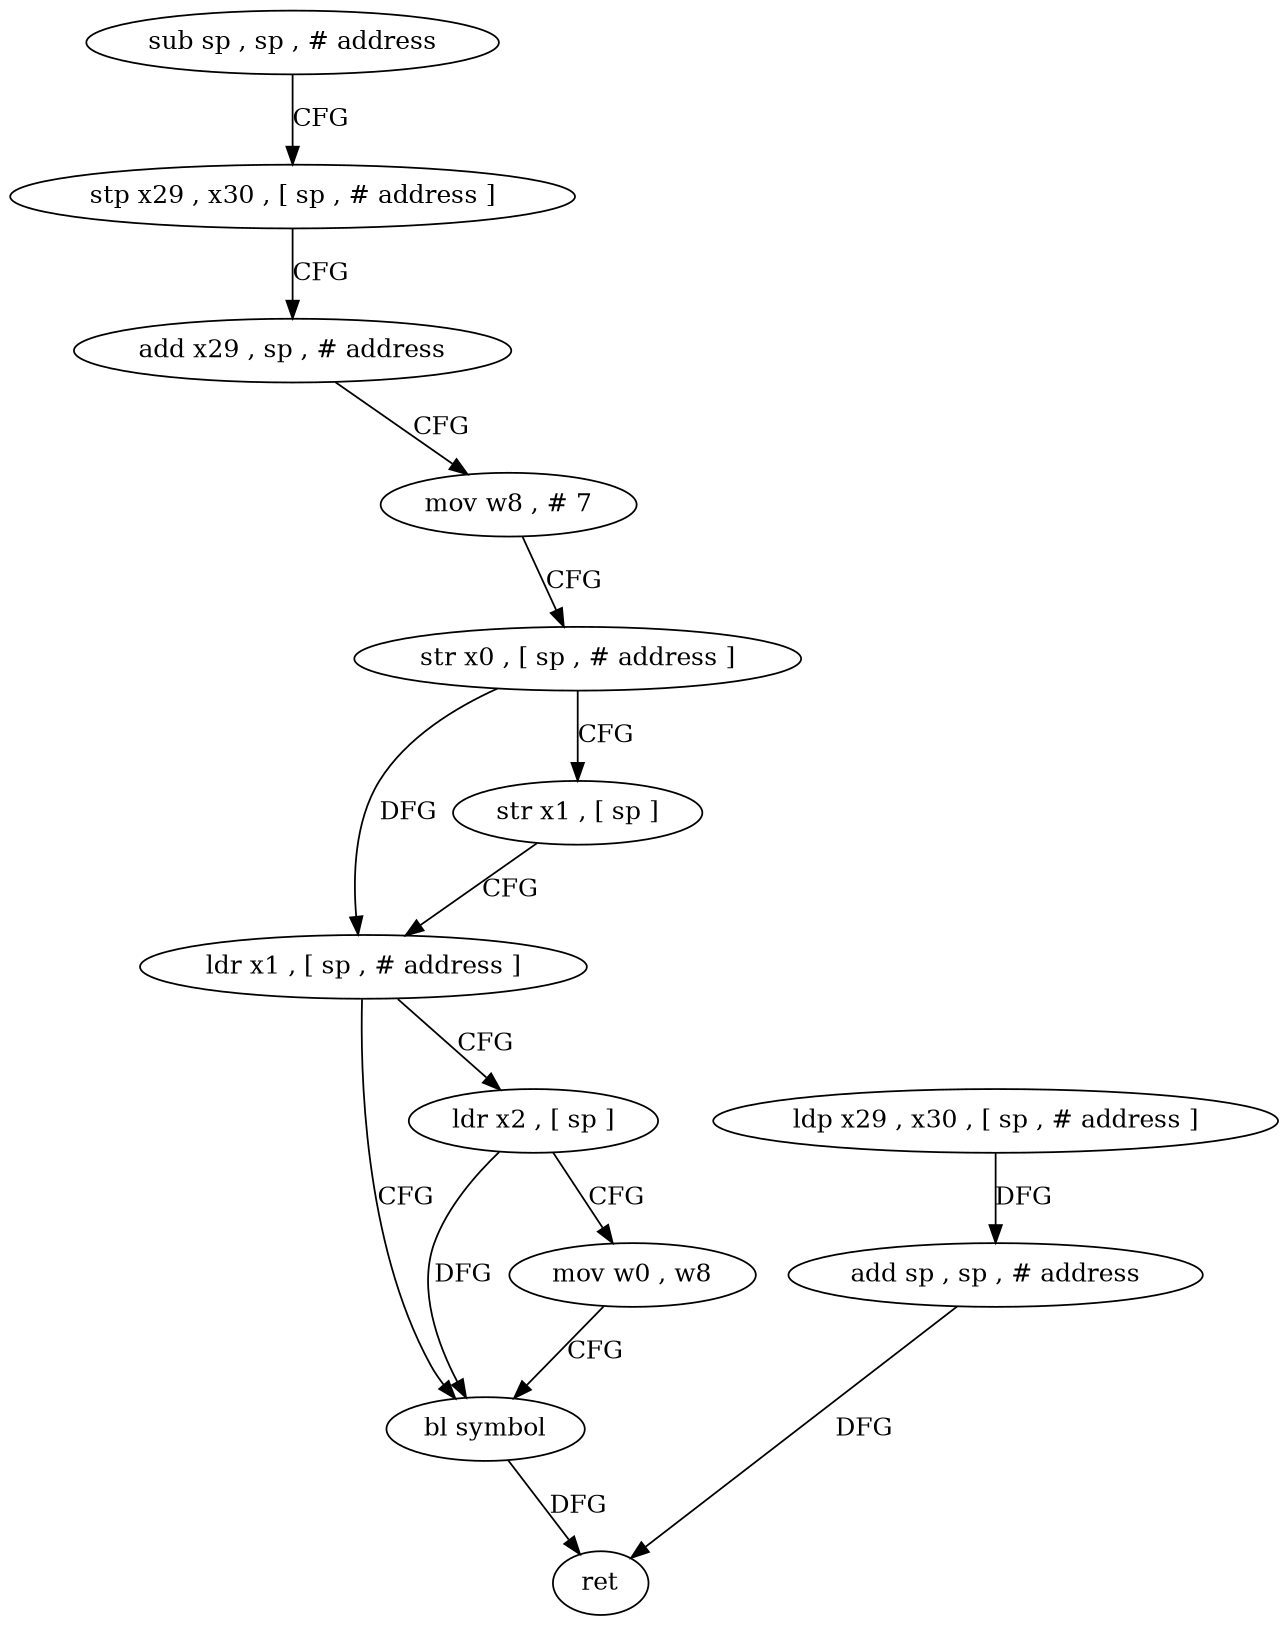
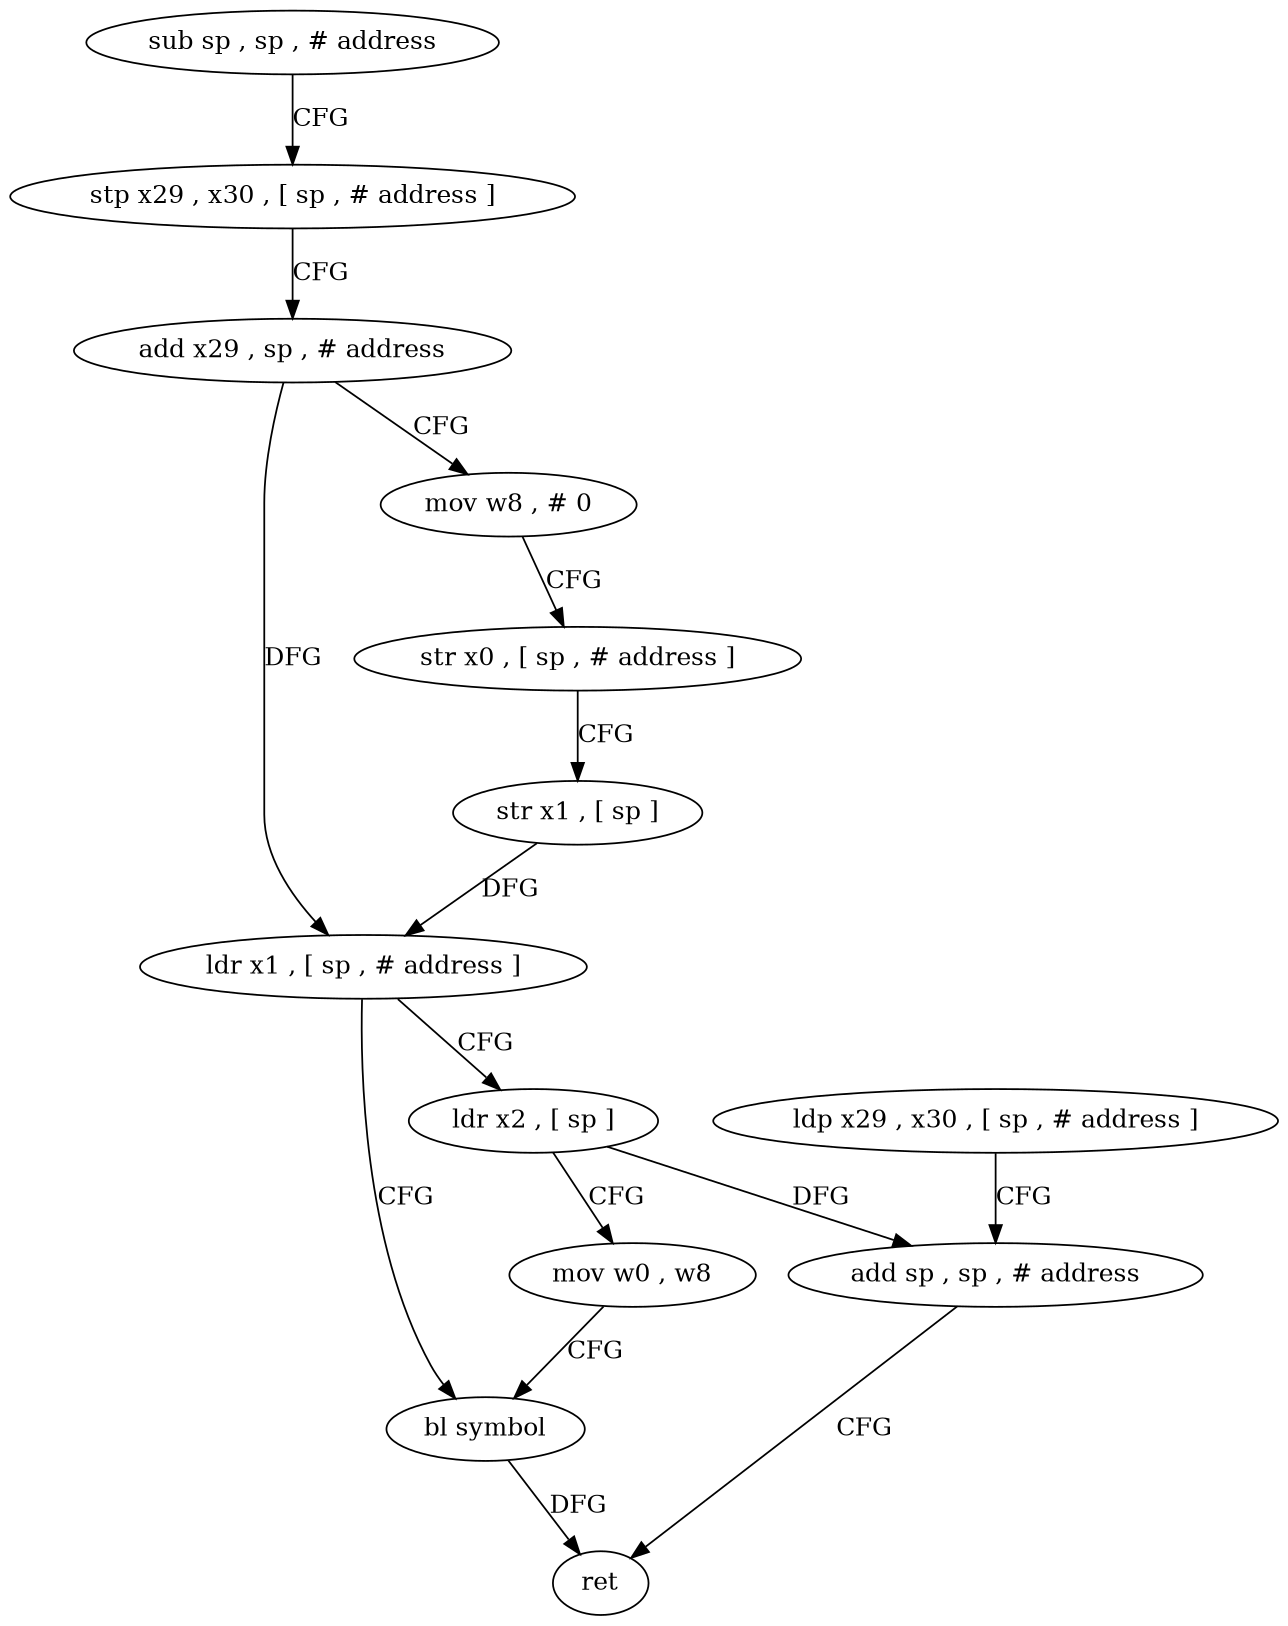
  digraph {
    n1 [label="sub sp , sp , # address"]
    n2 [label="stp x29 , x30 , [ sp , # address ]"]
    n3 [label="add x29 , sp , # address"]
-   n4 [label="mov w8 , # 7"]
+   n4 [label="mov w8 , # 0"]
    n5 [label="str x0 , [ sp , # address ]"]
    n6 [label="str x1 , [ sp ]"]
    n7 [label="ldr x1 , [ sp , # address ]"]
    n8 [label="ldr x2 , [ sp ]"]
    n9 [label="bl symbol"]
    n10 [label="mov w0 , w8"]
    n11 [label=ret]
    n12 [label="ldp x29 , x30 , [ sp , # address ]"]
    n13 [label="add sp , sp , # address"]
    n1 -> n2 [label=CFG]
    n2 -> n3 [label=CFG]
    n3 -> n4 [label=CFG]
    n4 -> n5 [label=CFG]
    n5 -> n6 [label=CFG]
-   n5 -> n7 [label=DFG]
-   n6 -> n7 [label=CFG]
+   n3 -> n7 [label=DFG]
+   n6 -> n7 [label=DFG]
    n7 -> n8 [label=CFG]
    n7 -> n9 [label=CFG]
-   n8 -> n9 [label=DFG]
+   n8 -> n13 [label=DFG]
    n8 -> n10 [label=CFG]
    n9 -> n11 [label=DFG]
    n10 -> n9 [label=CFG]
-   n12 -> n13 [label=DFG]
-   n13 -> n11 [label=DFG]
+   n12 -> n13 [label=CFG]
+   n13 -> n11 [label=CFG]
  }
